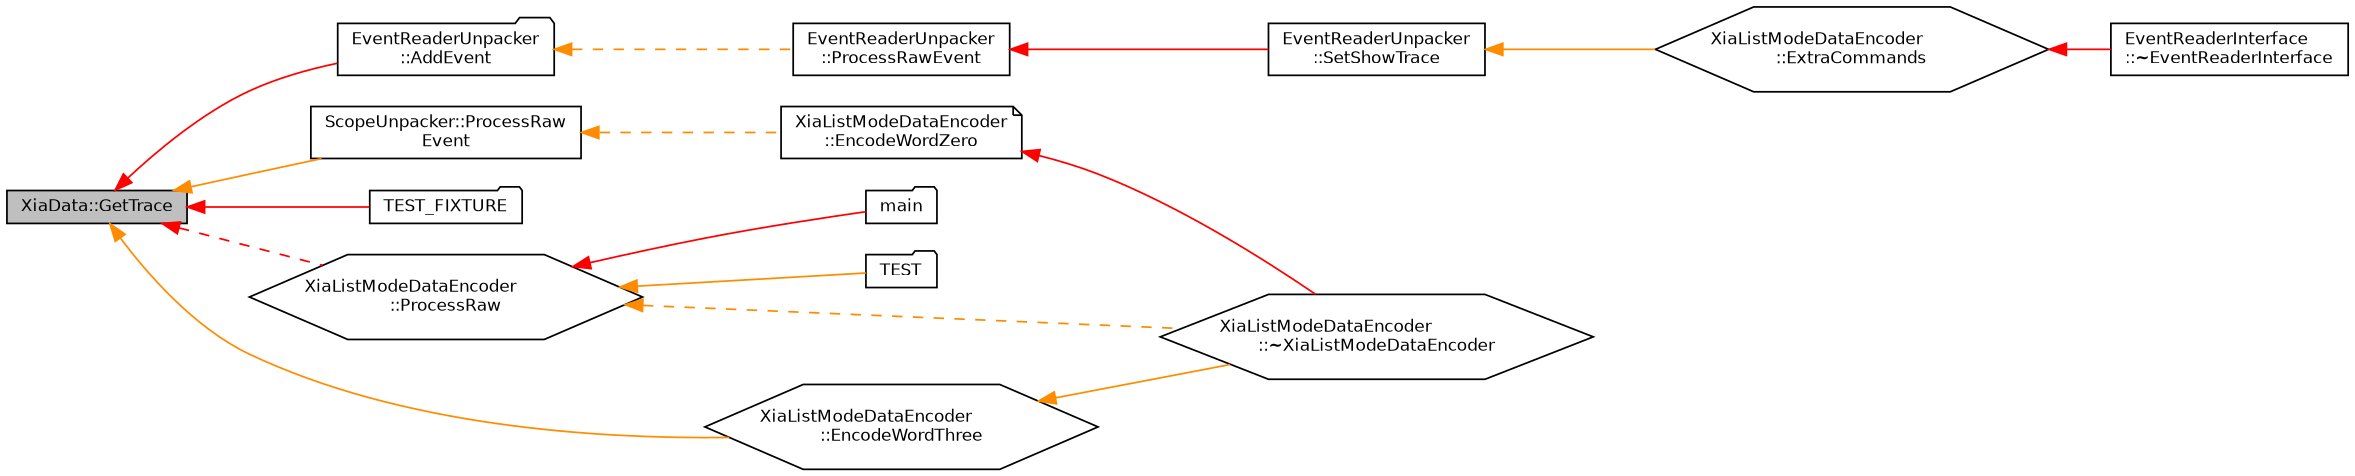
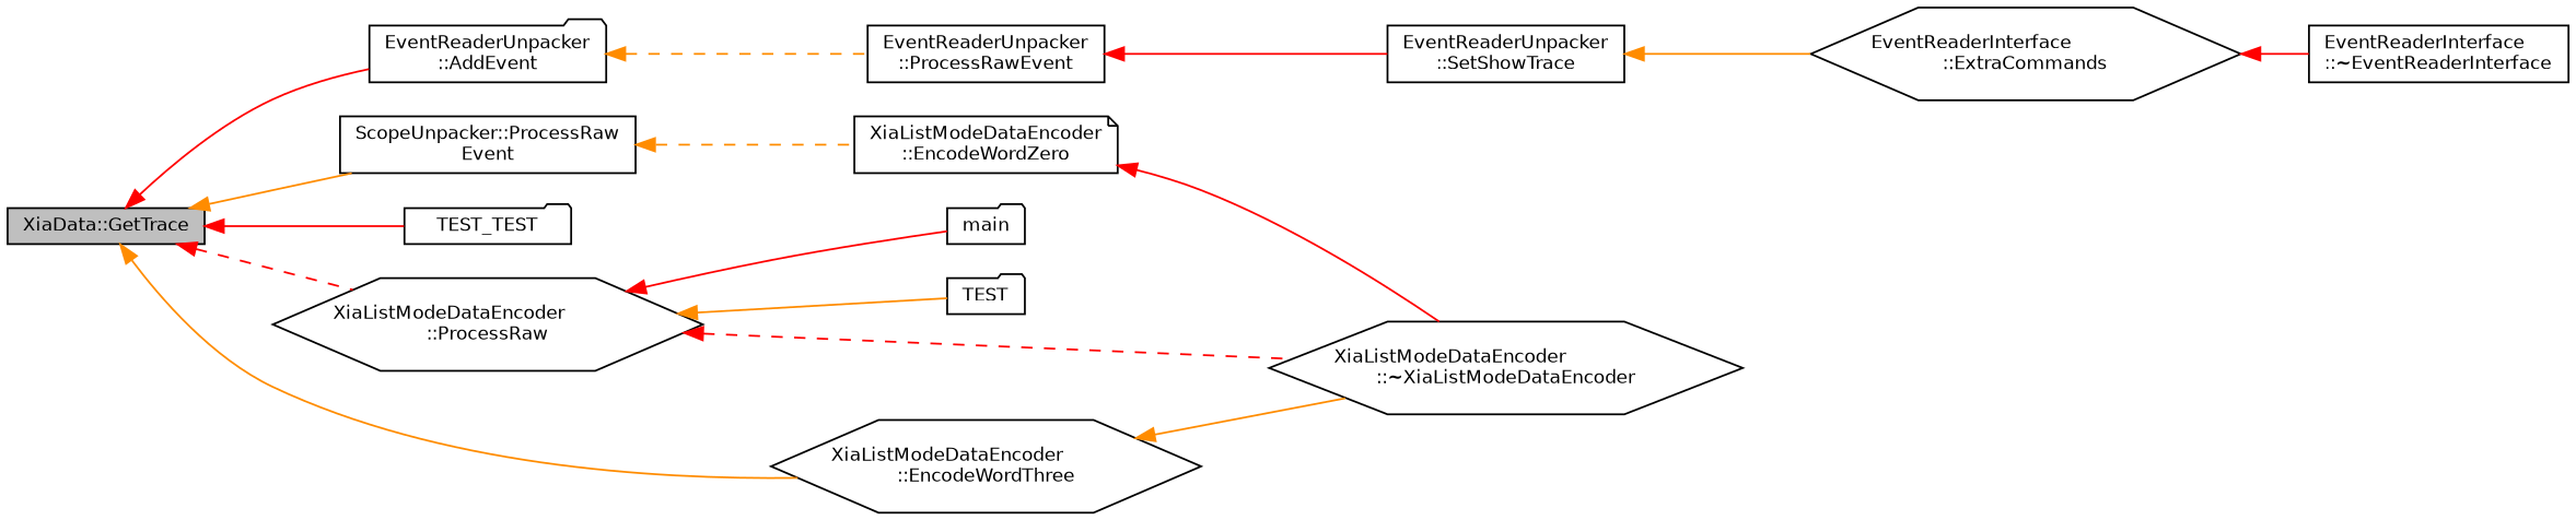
  digraph {
    rankdir=LR
    node [color=black fillcolor=white fontname=Helvetica fontsize=10 shape=box style=filled]
    edge [color=darkorange dir=back fontname=Helvetica fontsize=10 labelfontname=Helvetica labelfontsize=10 style=solid]
    n1 [fillcolor=grey75 fontcolor=black height=0.2 label="XiaData::GetTrace" width=0.4]
    n2 [height=0.2 label="EventReaderUnpacker\l::AddEvent" shape=folder width=0.4]
    n3 [height=0.2 label="ScopeUnpacker::ProcessRaw\lEvent" width=0.4]
-   n4 [height=0.2 label=TEST_FIXTURE shape=folder width=0.4]
+   n4 [height=0.2 label=TEST_TEST shape=folder width=0.4]
    n5 [height=0.2 label="XiaListModeDataEncoder\l::ProcessRaw" shape=hexagon width=0.4]
    n6 [height=0.2 label="XiaListModeDataEncoder\l::EncodeWordThree" shape=hexagon width=0.4]
    n7 [height=0.2 label="EventReaderUnpacker\l::ProcessRawEvent" width=0.4]
    n8 [height=0.2 label="XiaListModeDataEncoder\l::EncodeWordZero" shape=note width=0.4]
    n9 [height=0.2 label=main shape=folder width=0.4]
    n10 [height=0.2 label=TEST shape=folder width=0.4]
    n11 [height=0.2 label="XiaListModeDataEncoder\l::~XiaListModeDataEncoder" shape=hexagon width=0.4]
    n12 [height=0.2 label="EventReaderUnpacker\l::SetShowTrace" width=0.4]
-   n13 [height=0.2 label="XiaListModeDataEncoder\l::ExtraCommands" shape=hexagon width=0.4]
+   n13 [height=0.2 label="EventReaderInterface\l::ExtraCommands" shape=hexagon width=0.4]
    n14 [height=0.2 label="EventReaderInterface\l::~EventReaderInterface" width=0.4]
    n1 -> n2 [color=red]
    n1 -> n3
    n1 -> n4 [color=red]
    n1 -> n5 [color=red style=dashed]
    n1 -> n6
    n2 -> n7 [style=dashed]
    n3 -> n8 [style=dashed]
    n5 -> n9 [color=red]
    n5 -> n10
-   n5 -> n11 [style=dashed]
+   n5 -> n11 [color=red style=dashed]
    n6 -> n11
    n7 -> n12 [color=red]
    n8 -> n11 [color=red]
    n12 -> n13
    n13 -> n14 [color=red]
  }
